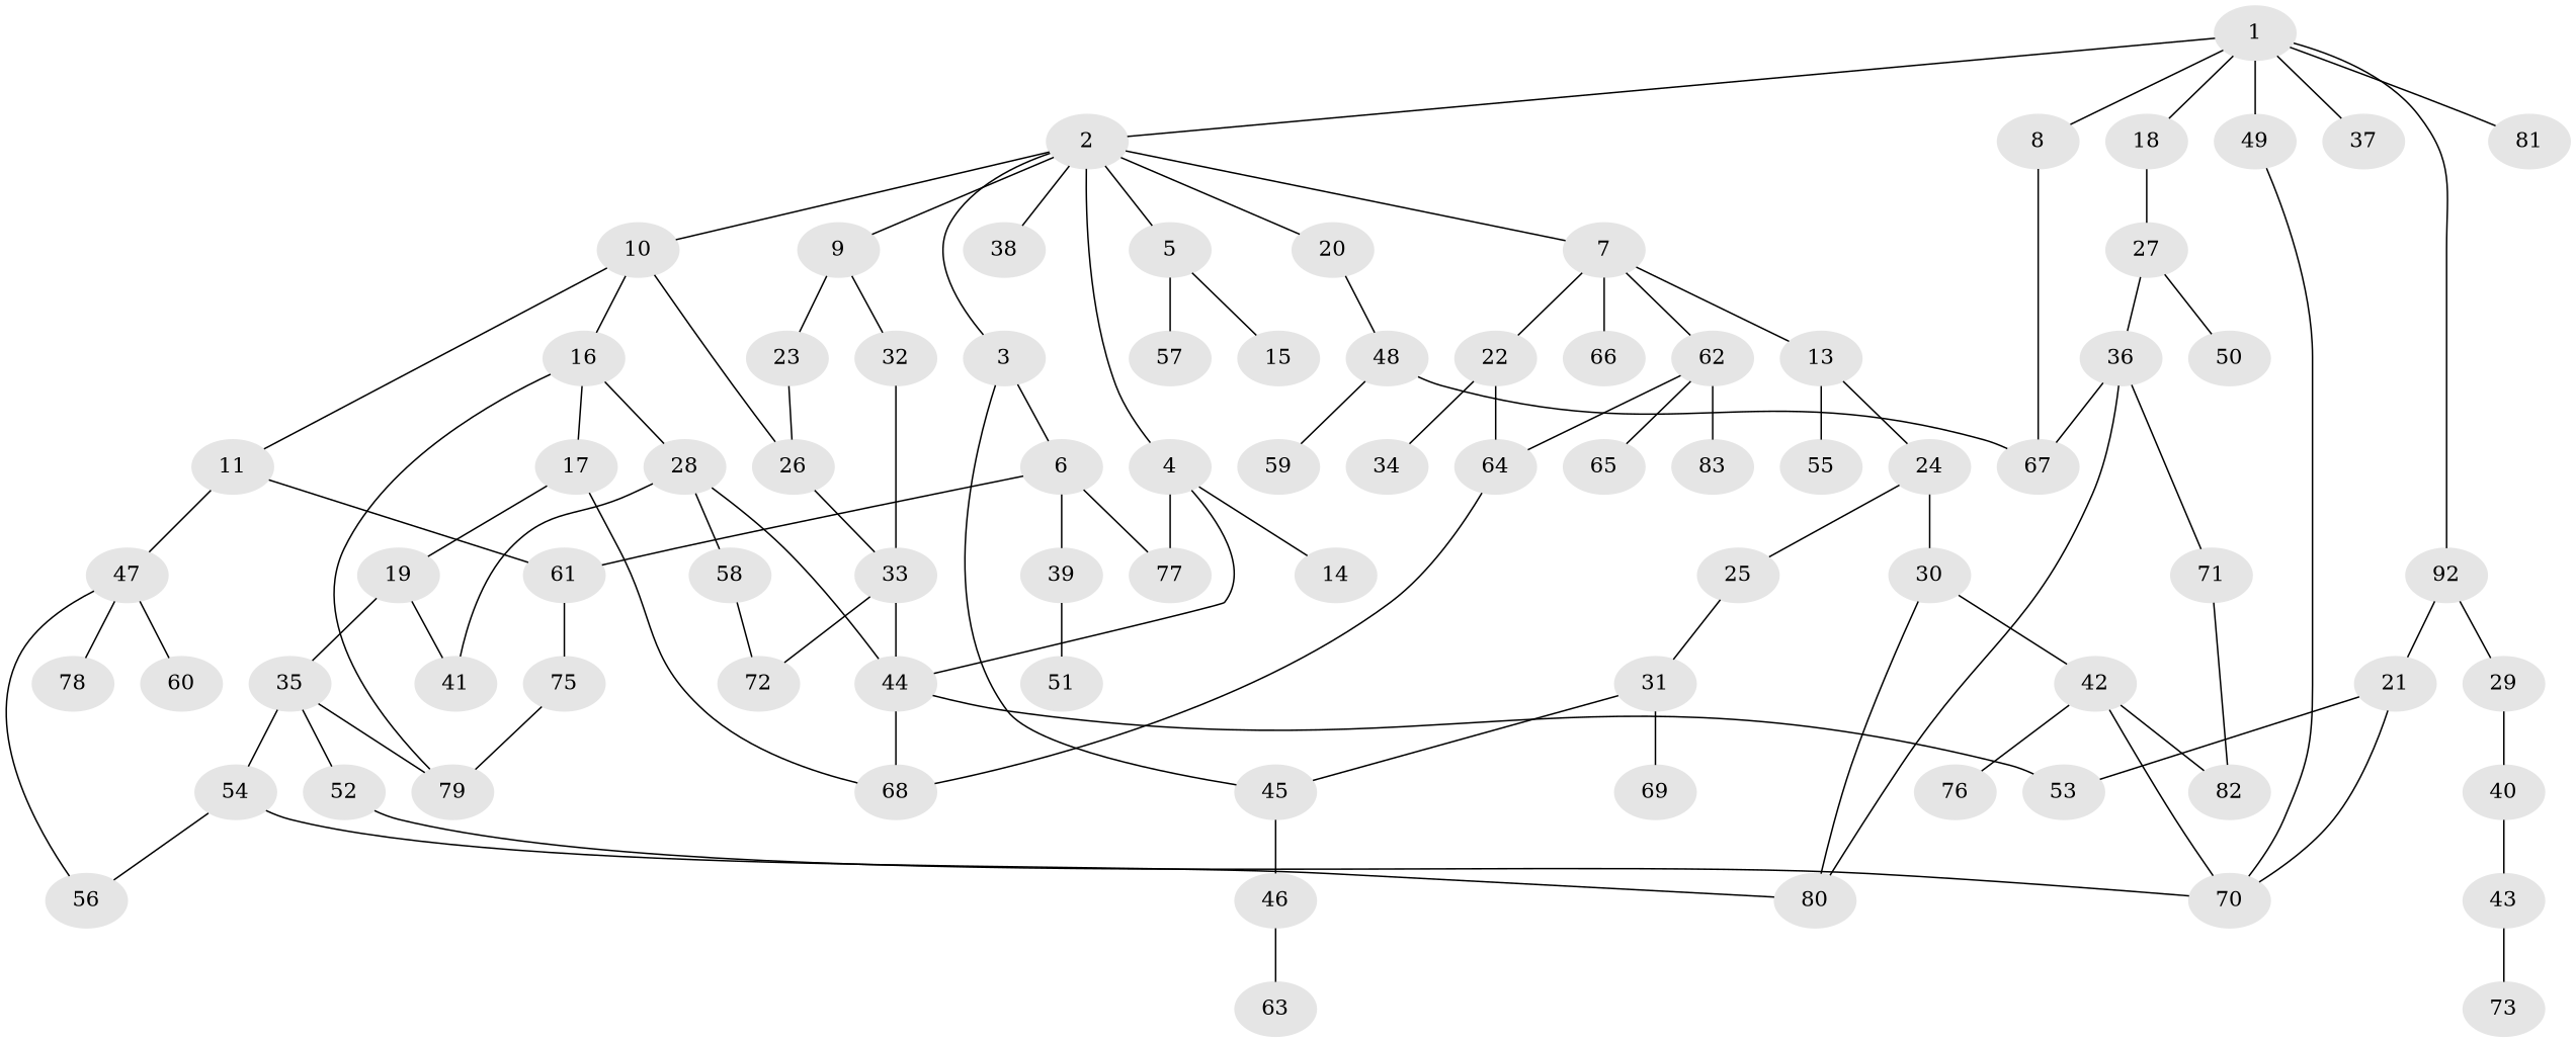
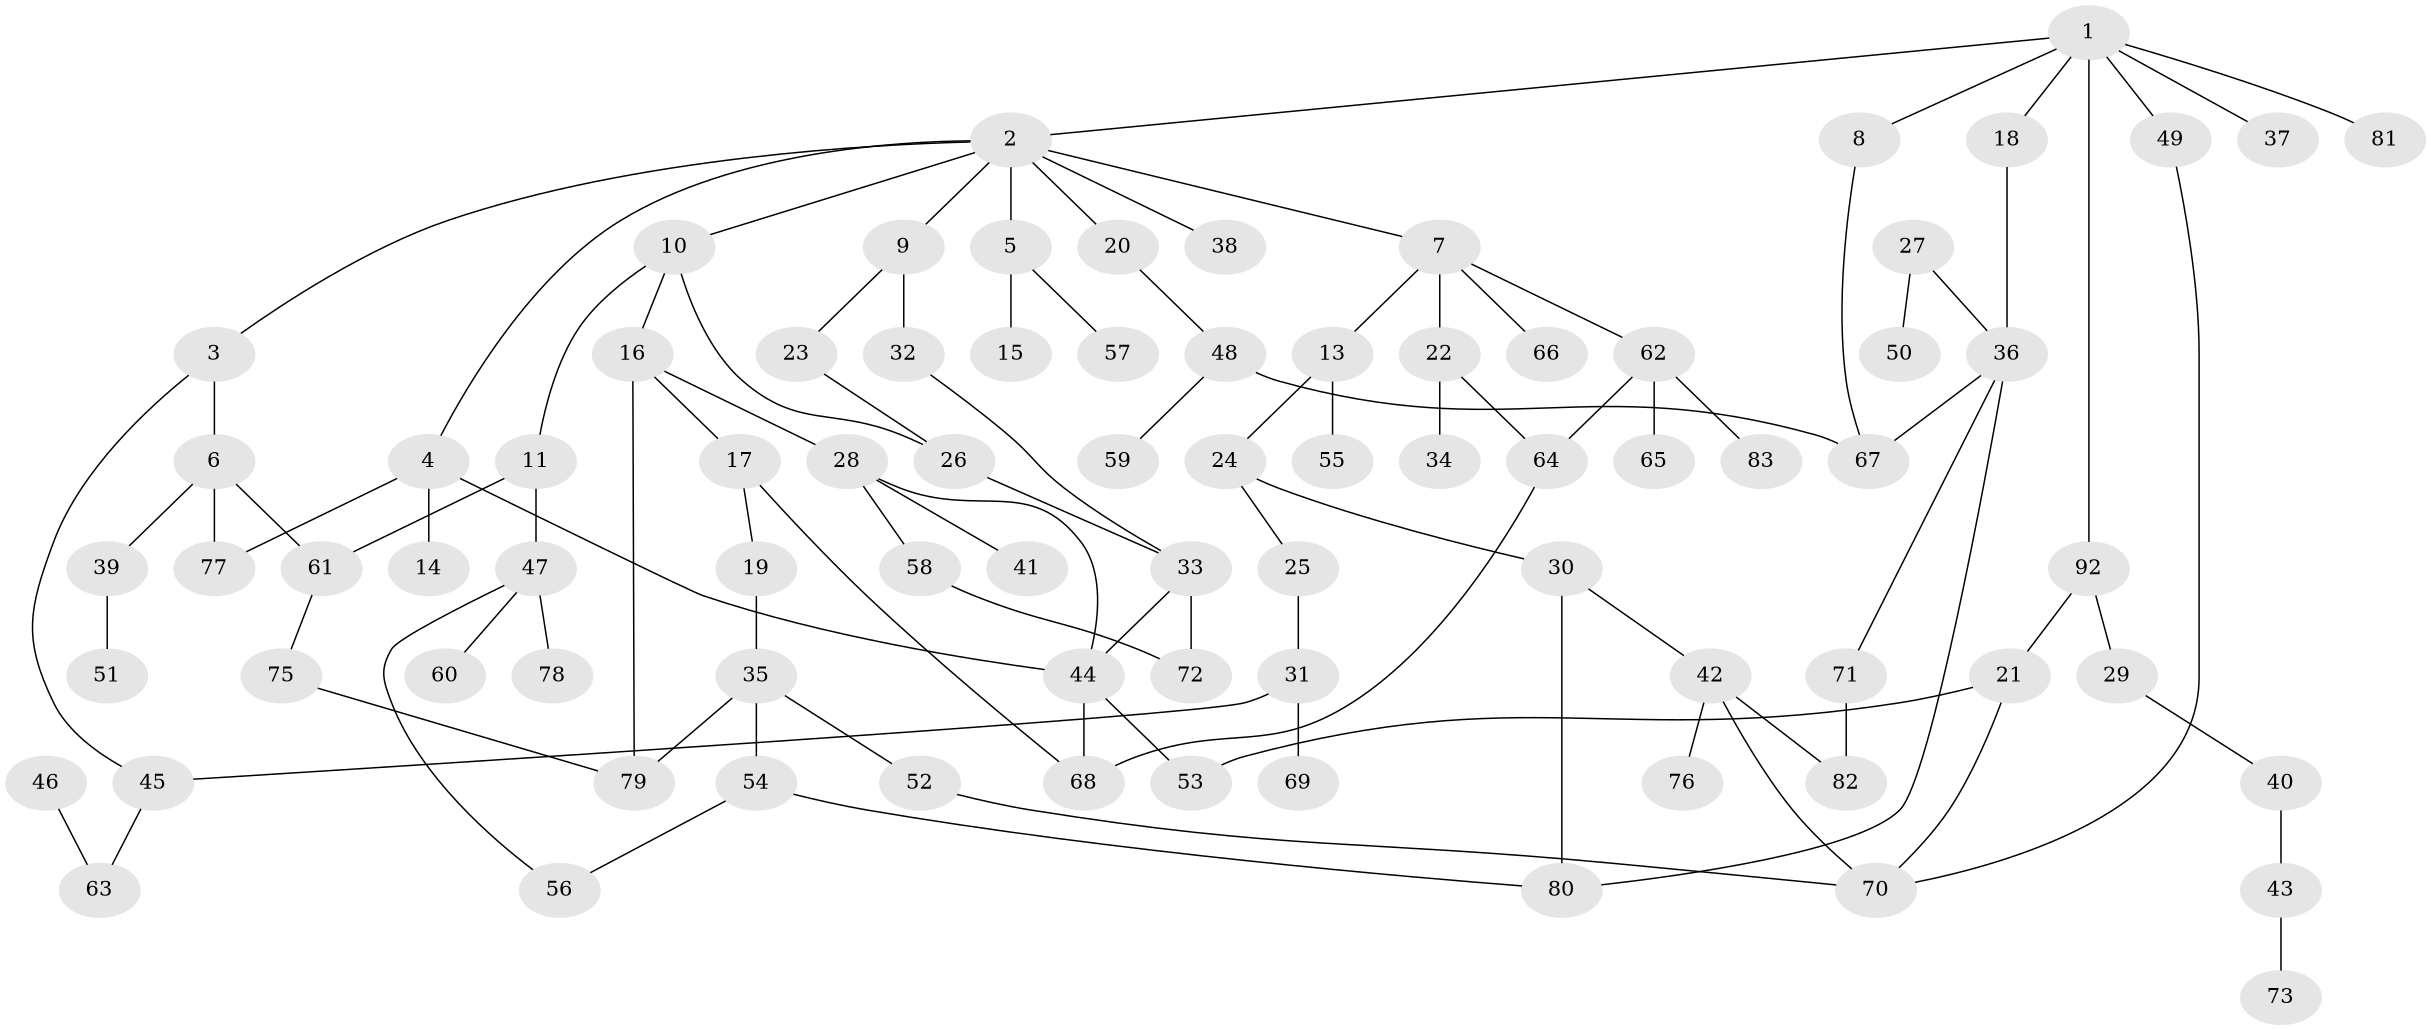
  graph {
    node [color=gray90 style=filled]
    1
    2
    8
    n4 [label=92]
    18
    37
    49
    81
    3
    4
    5
    7
    9
    10
    20
    38
    67
    21
    29
    27
    70
    6
    45
    14
    44
    77
    15
    57
    13
    22
    62
    66
    23
    32
    11
    16
    26
    48
    39
    61
    46
    68
    53
    51
    75
    24
    55
    34
    64
    83
    65
    33
    47
    17
    28
    79
    56
    60
    78
    40
    25
    30
    19
    41
    58
    35
    36
    50
    52
    54
    59
    31
    42
    80
    69
    72
    71
    43
    76
    82
    73
    63
    1 -- 2
    1 -- 8
    1 -- n4
    1 -- 18
    1 -- 37
    1 -- 49
    1 -- 81
    2 -- 3
    2 -- 4
    2 -- 5
    2 -- 7
    2 -- 9
    2 -- 10
    2 -- 20
    2 -- 38
    8 -- 67
    n4 -- 21
    n4 -- 29
-   18 -- 27
+   18 -- 36
    49 -- 70
    3 -- 6
    3 -- 45
    4 -- 14
    4 -- 44
    4 -- 77
    5 -- 15
    5 -- 57
    7 -- 13
    7 -- 22
    7 -- 62
    7 -- 66
    9 -- 23
    9 -- 32
    10 -- 11
    10 -- 16
    10 -- 26
    20 -- 48
    21 -- 70
    21 -- 53
    29 -- 40
    27 -- 36
    27 -- 50
    6 -- 77
    6 -- 39
    6 -- 61
-   45 -- 46
+   45 -- 63
    44 -- 68
    44 -- 53
    13 -- 24
    13 -- 55
    22 -- 34
    22 -- 64
    62 -- 64
    62 -- 83
    62 -- 65
    23 -- 26
    32 -- 33
    11 -- 61
    11 -- 47
    16 -- 17
    16 -- 28
    16 -- 79
    26 -- 33
    48 -- 67
    48 -- 59
    39 -- 51
    61 -- 75
    46 -- 63
    75 -- 79
    24 -- 25
    24 -- 30
    64 -- 68
    33 -- 44
    33 -- 72
    47 -- 56
    47 -- 60
    47 -- 78
    17 -- 68
    17 -- 19
    28 -- 44
    28 -- 41
    28 -- 58
    40 -- 43
    25 -- 31
    30 -- 42
    30 -- 80
-   19 -- 41
    19 -- 35
    58 -- 72
    35 -- 79
    35 -- 52
    35 -- 54
    36 -- 67
    36 -- 80
    36 -- 71
    52 -- 70
    54 -- 56
    54 -- 80
    31 -- 45
    31 -- 69
    42 -- 70
    42 -- 76
    42 -- 82
    71 -- 82
    43 -- 73
  }
